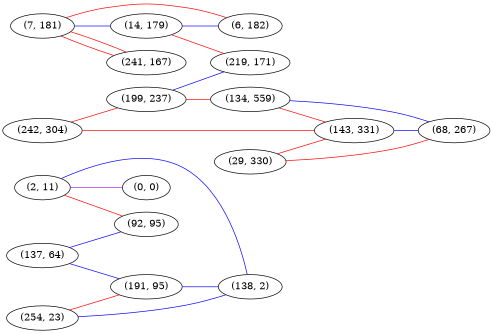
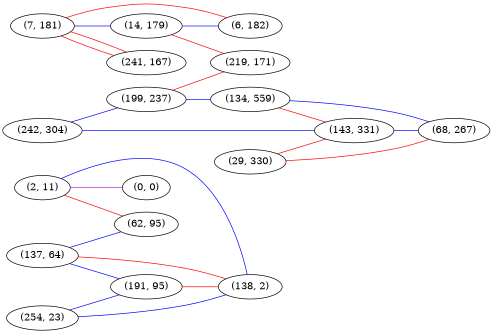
  graph {
    rankdir=LR
    edge [color=blue weight=3]
    "(137, 64)"
-   "(62, 95)" [label="(92, 95)"]
+   "(62, 95)"
    "(191, 95)"
    "(138, 2)"
    "(7, 181)"
    "(241, 167)"
    "(14, 179)"
    "(6, 182)"
    "(219, 171)"
    "(242, 304)"
    "(199, 237)"
    "(143, 331)"
    n13 [label="(134, 559)"]
    "(68, 267)"
    "(29, 330)"
    "(2, 11)"
    "(0, 0)"
    "(254, 23)"
    "(137, 64)" -- "(62, 95)"
    "(137, 64)" -- "(191, 95)"
-   "(191, 95)" -- "(138, 2)"
+   "(137, 64)" -- "(138, 2)" [color=red weight=1]
+   "(191, 95)" -- "(138, 2)" [color=red]
    "(7, 181)" -- "(241, 167)" [color=red weight=1]
    "(7, 181)" -- "(241, 167)" [color=red weight=1]
    "(7, 181)" -- "(14, 179)"
    "(7, 181)" -- "(6, 182)" [color=red weight=1]
    "(14, 179)" -- "(6, 182)"
    "(14, 179)" -- "(219, 171)" [color=red weight=1]
-   "(242, 304)" -- "(199, 237)" [color=red weight=1]
-   "(242, 304)" -- "(143, 331)" [color=red]
-   "(199, 237)" -- "(219, 171)"
-   "(199, 237)" -- n13 [color=red]
+   "(242, 304)" -- "(199, 237)" [weight=1]
+   "(242, 304)" -- "(143, 331)"
+   "(199, 237)" -- "(219, 171)" [color=red]
+   "(199, 237)" -- n13
    "(143, 331)" -- "(68, 267)"
    n13 -- "(143, 331)" [color=red weight=1]
    n13 -- "(68, 267)"
    "(29, 330)" -- "(143, 331)" [color=red]
    "(29, 330)" -- "(68, 267)" [color=red weight=1]
    "(2, 11)" -- "(62, 95)" [color=red weight=1]
    "(2, 11)" -- "(138, 2)"
    "(2, 11)" -- "(0, 0)" [color=purple weight=4]
-   "(254, 23)" -- "(191, 95)" [color=red weight=1]
+   "(254, 23)" -- "(191, 95)" [weight=1]
    "(254, 23)" -- "(138, 2)"
  }
